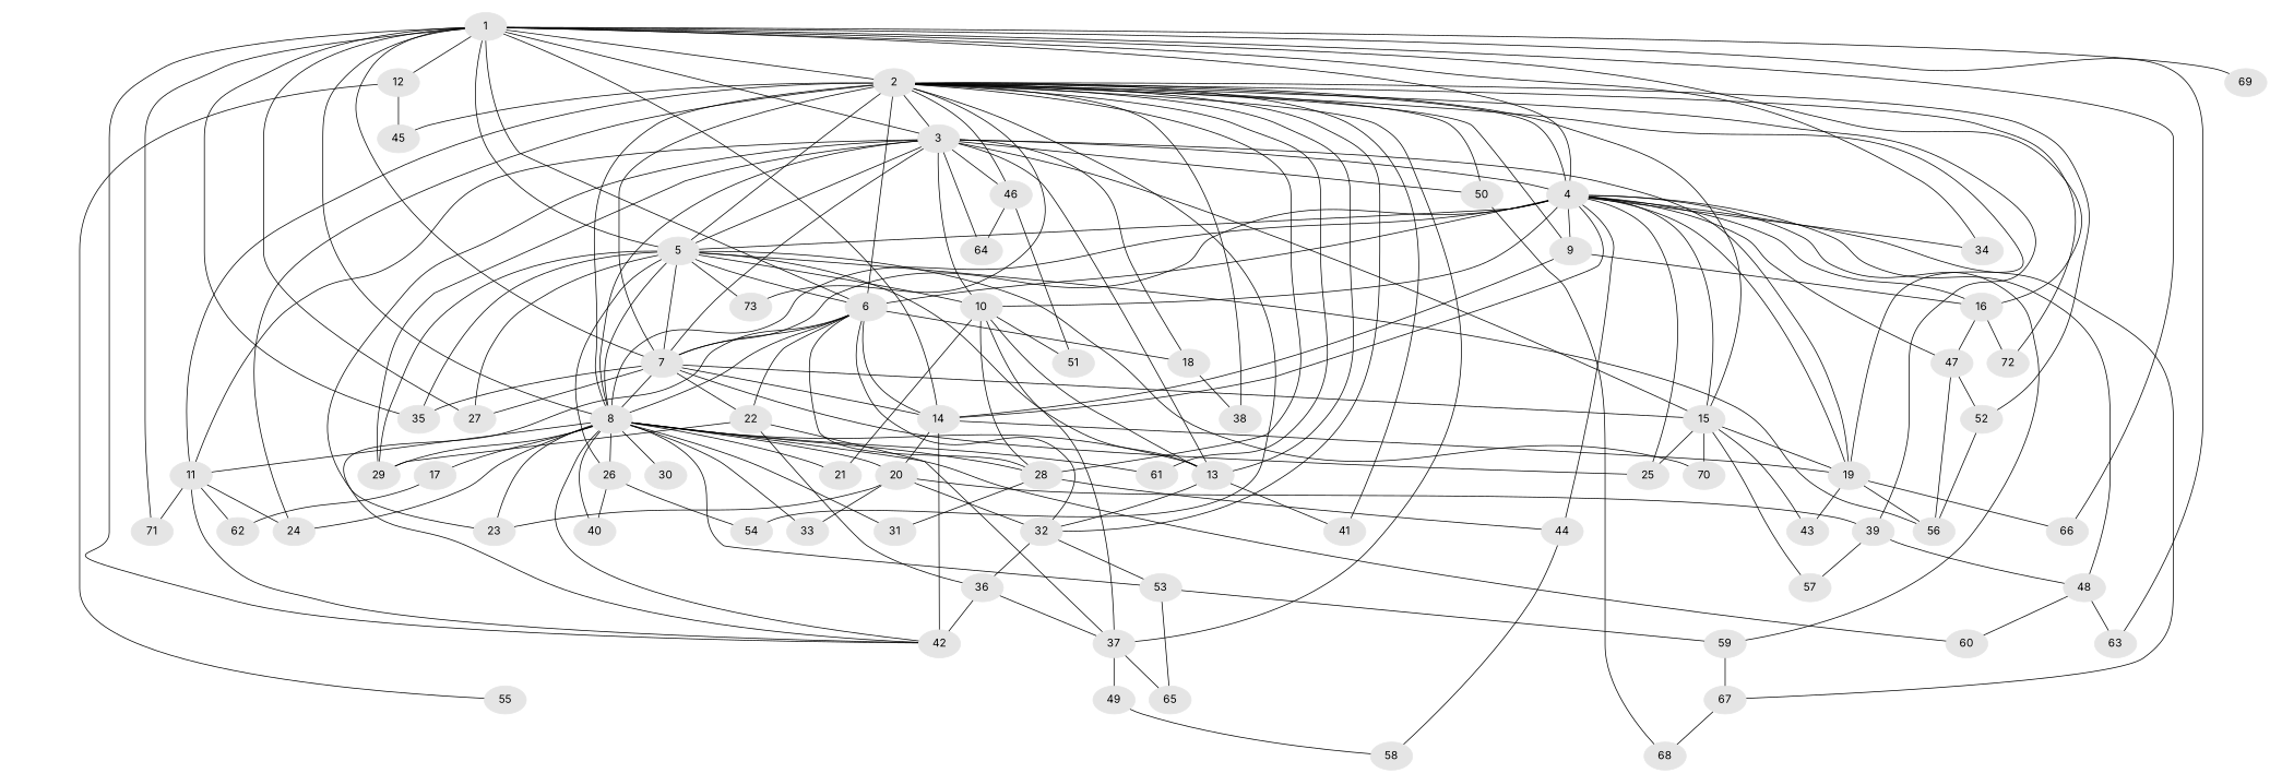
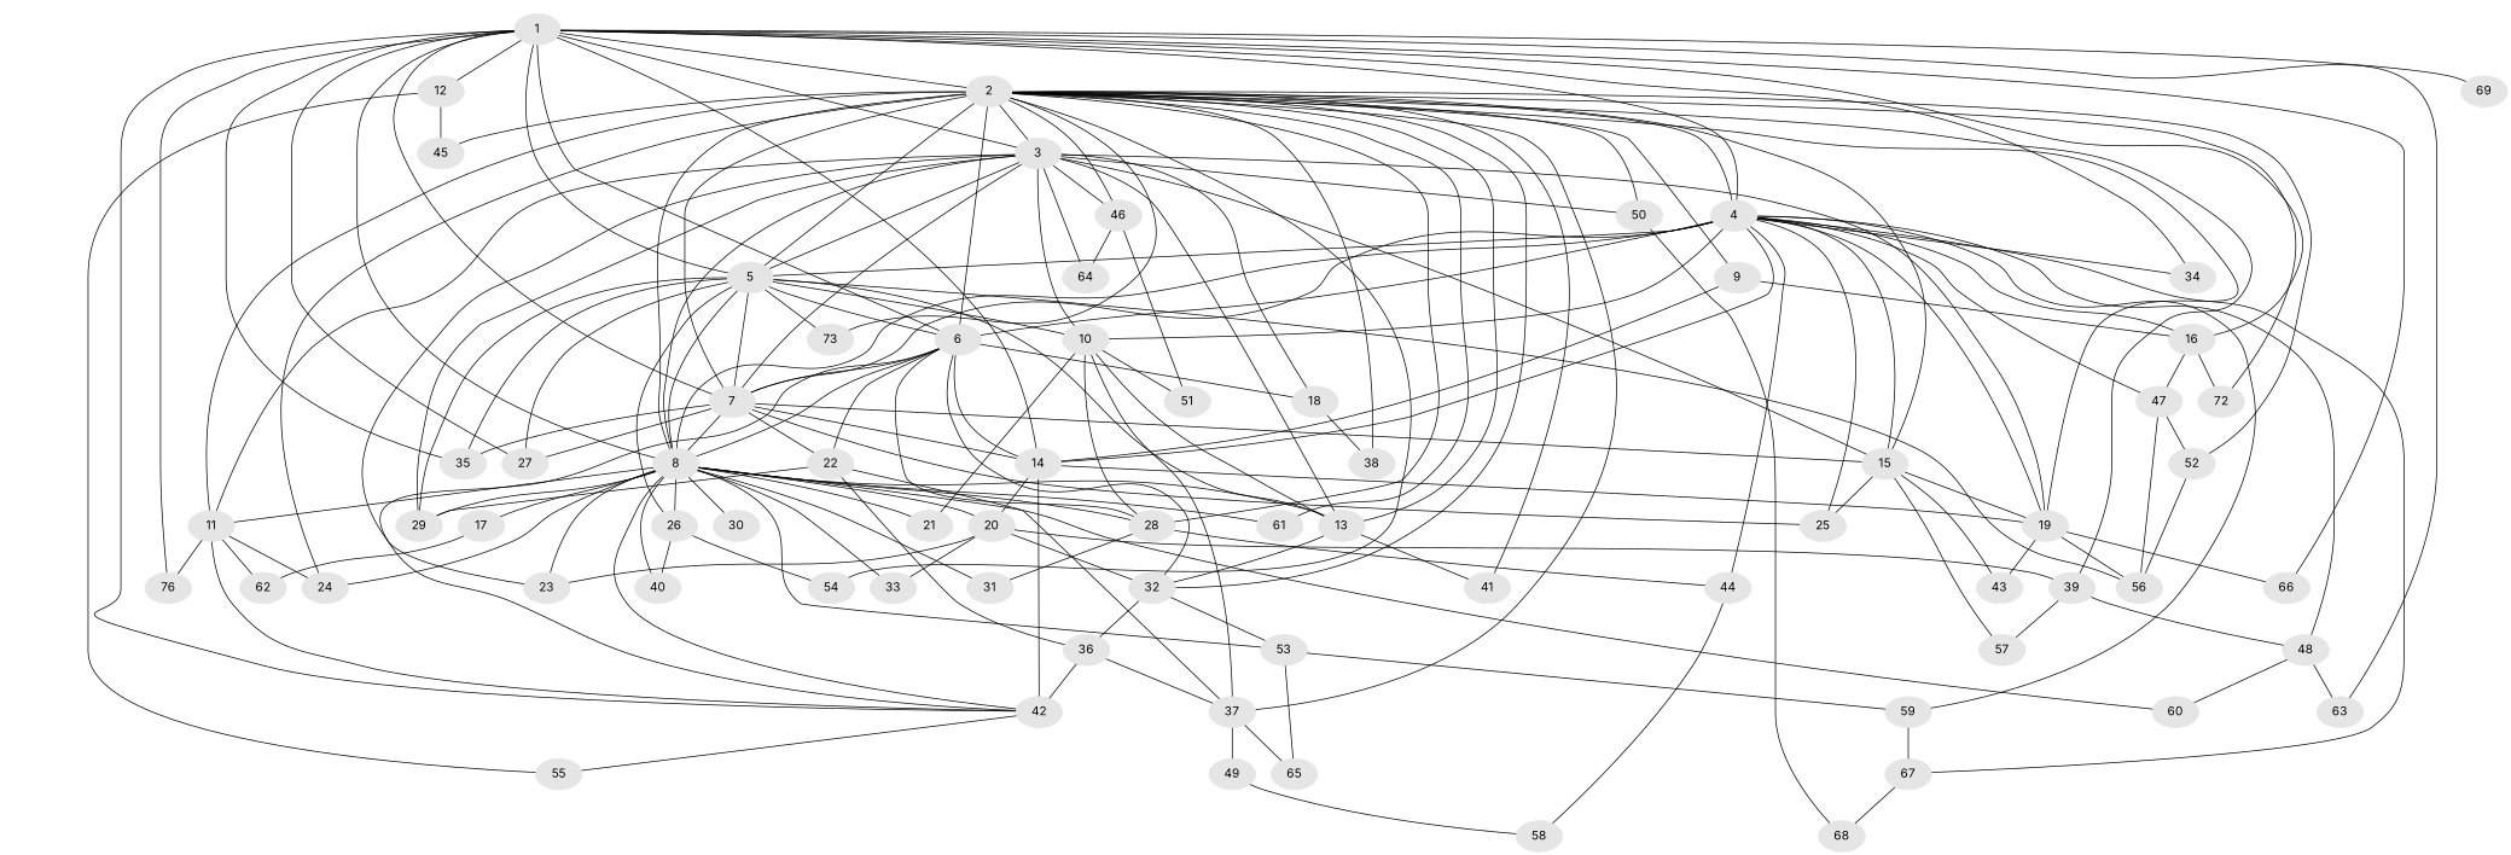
  graph {
    fontname=Inter
    node [color=gray90 fontname=Inter style=filled]
    edge [fontname=Inter weight=1.0]
    1
    2
    3
    4
    5
    6
    7
    8
    12
    14
    16
    27
    34
    35
    42
    63
    66
    69
-   71
+   71 [label=76]
    9
    11
    13
    15
    19
    24
    28
    32
    37
    38
    39
    41
    45
    46
    50
    52
    54
    61
    72
    73
    10
    18
    23
    29
    64
    25
    44
    47
    48
    59
    67
    26
    56
-   70
    22
    17
    20
    21
    30
    31
    33
    40
    53
    60
    55
    51
    62
    43
    57
    36
    49
    65
    68
    58
    1 -- 2
    1 -- 3
    1 -- 4 [weight=2.0]
    1 -- 5 [weight=3.0]
    1 -- 6
    1 -- 7
    1 -- 8
    1 -- 12
    1 -- 14
    1 -- 16
    1 -- 27
    1 -- 34
    1 -- 35 [weight=2.0]
    1 -- 42
    1 -- 63
    1 -- 66
    1 -- 69
    1 -- 71
    2 -- 3 [weight=2.0]
    2 -- 4 [weight=3.0]
    2 -- 5 [weight=3.0]
    2 -- 6 [weight=14.0]
    2 -- 7 [weight=3.0]
    2 -- 8 [weight=2.0]
    2 -- 9 [weight=3.0]
    2 -- 11
    2 -- 13 [weight=2.0]
    2 -- 15
    2 -- 19
    2 -- 24
    2 -- 28
    2 -- 32
    2 -- 37 [weight=2.0]
    2 -- 38
    2 -- 39
    2 -- 41
    2 -- 45
    2 -- 46
    2 -- 50
    2 -- 52
    2 -- 54
    2 -- 61
    2 -- 72
    2 -- 73
-   3 -- 4 [weight=2.0]
    3 -- 5 [weight=2.0]
    3 -- 7
    3 -- 8
    3 -- 11
    3 -- 13
    3 -- 15
    3 -- 19
    3 -- 46
    3 -- 50
    3 -- 10
    3 -- 18 [weight=2.0]
    3 -- 23
    3 -- 29
    3 -- 64
    4 -- 5 [weight=4.0]
    4 -- 6 [weight=4.0]
    4 -- 7 [weight=2.0]
    4 -- 8 [weight=2.0]
    4 -- 14
    4 -- 16
    4 -- 34
-   4 -- 9 [weight=2.0]
    4 -- 15
    4 -- 19 [weight=2.0]
    4 -- 10
    4 -- 25 [weight=2.0]
    4 -- 44
    4 -- 47
    4 -- 48
    4 -- 59
    4 -- 67
    5 -- 6 [weight=3.0]
    5 -- 7 [weight=2.0]
    5 -- 8 [weight=2.0]
    5 -- 27 [weight=2.0]
    5 -- 35
    5 -- 13
    5 -- 73
    5 -- 10
    5 -- 29
    5 -- 26 [weight=2.0]
    5 -- 56
-   5 -- 70
    6 -- 7 [weight=2.0]
    6 -- 8 [weight=2.0]
    6 -- 14
    6 -- 42 [weight=2.0]
    6 -- 28
    6 -- 32
    6 -- 18
    6 -- 22
    7 -- 8 [weight=2.0]
    7 -- 14
    7 -- 27 [weight=4.0]
    7 -- 35
    7 -- 15
    7 -- 25
    7 -- 22
    8 -- 42
    8 -- 11
    8 -- 13
    8 -- 24
    8 -- 28
    8 -- 61
    8 -- 23
    8 -- 29
    8 -- 26 [weight=3.0]
    8 -- 17
    8 -- 20
    8 -- 21
    8 -- 30
    8 -- 31
    8 -- 33
    8 -- 40
    8 -- 53
    8 -- 60
    12 -- 45
    12 -- 55
    14 -- 42 [weight=6.0]
    14 -- 19 [weight=2.0]
    14 -- 20
    16 -- 72
    16 -- 47
+   42 -- 55
    9 -- 14
    9 -- 16
    11 -- 42
    11 -- 71
    11 -- 24
    11 -- 62
    13 -- 32 [weight=2.0]
    13 -- 41
    15 -- 19
    15 -- 25
-   15 -- 70
    15 -- 43
    15 -- 57
    19 -- 66
    19 -- 56
    19 -- 43
    28 -- 44 [weight=2.0]
    28 -- 31
    32 -- 53
    32 -- 36
    37 -- 49 [weight=2.0]
    37 -- 65
    39 -- 48
    39 -- 57
    46 -- 64
    46 -- 51
    50 -- 68
    52 -- 56
    10 -- 13
    10 -- 28
    10 -- 37
    10 -- 21
    10 -- 51
    18 -- 38
    44 -- 58
    47 -- 52
    47 -- 56
    48 -- 63
    48 -- 60
    59 -- 67
    67 -- 68
    26 -- 54
    26 -- 40
    22 -- 37
    22 -- 29
    22 -- 36
    17 -- 62
    20 -- 32
    20 -- 39
    20 -- 23
    20 -- 33
    53 -- 59
    53 -- 65
    36 -- 42
    36 -- 37
    49 -- 58
  }
